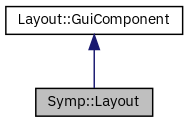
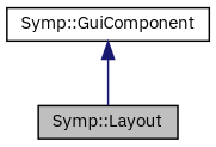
  digraph {
    fontname="IBM Plex Sans"
    node [color=black fontname="IBM Plex Sans" fontsize=10 shape=record style=filled]
    n1 [fillcolor=grey75 fontcolor=black height=0.2 label="Symp::Layout" width=0.4]
-   n2 [fillcolor=white height=0.2 label="Layout::GuiComponent" width=0.4]
+   n2 [fillcolor=white height=0.2 label="Symp::GuiComponent" width=0.4]
    n2 -> n1 [color=midnightblue dir=back fontname="IBM Plex Sans" fontsize=10 labelfontname=Helvetica labelfontsize=10 style=solid]
  }
